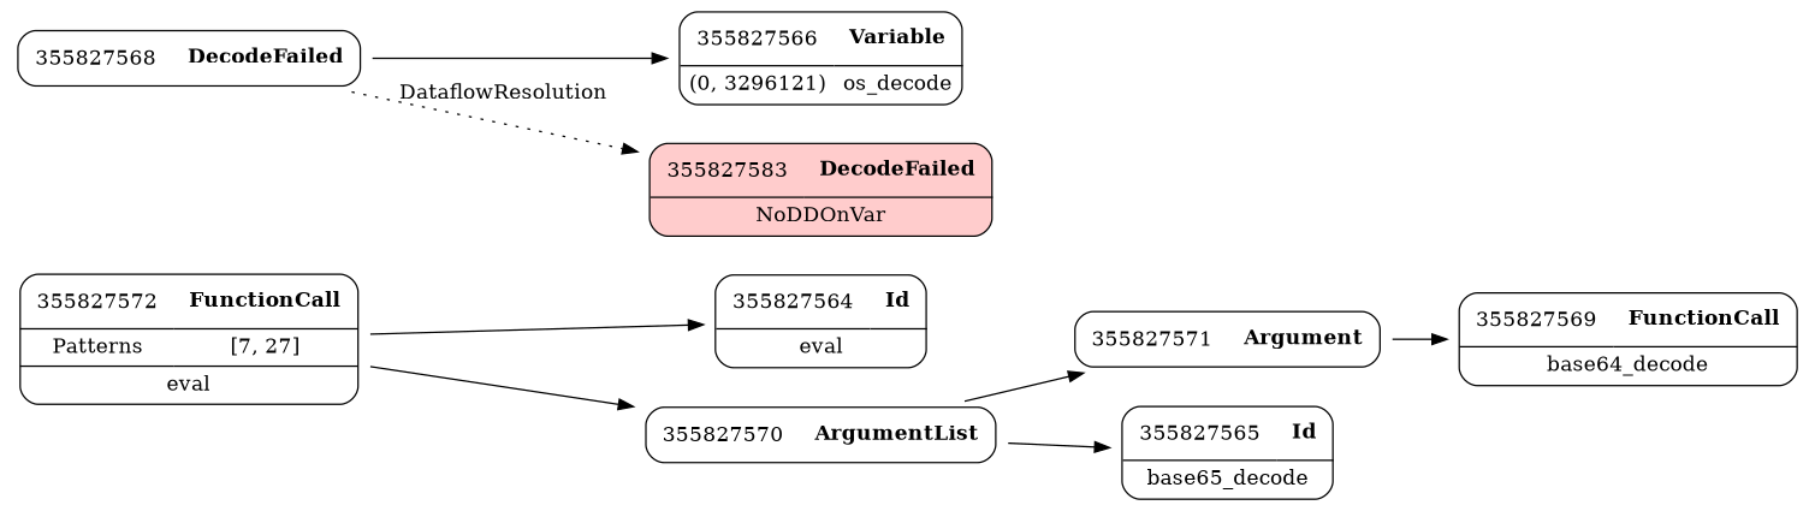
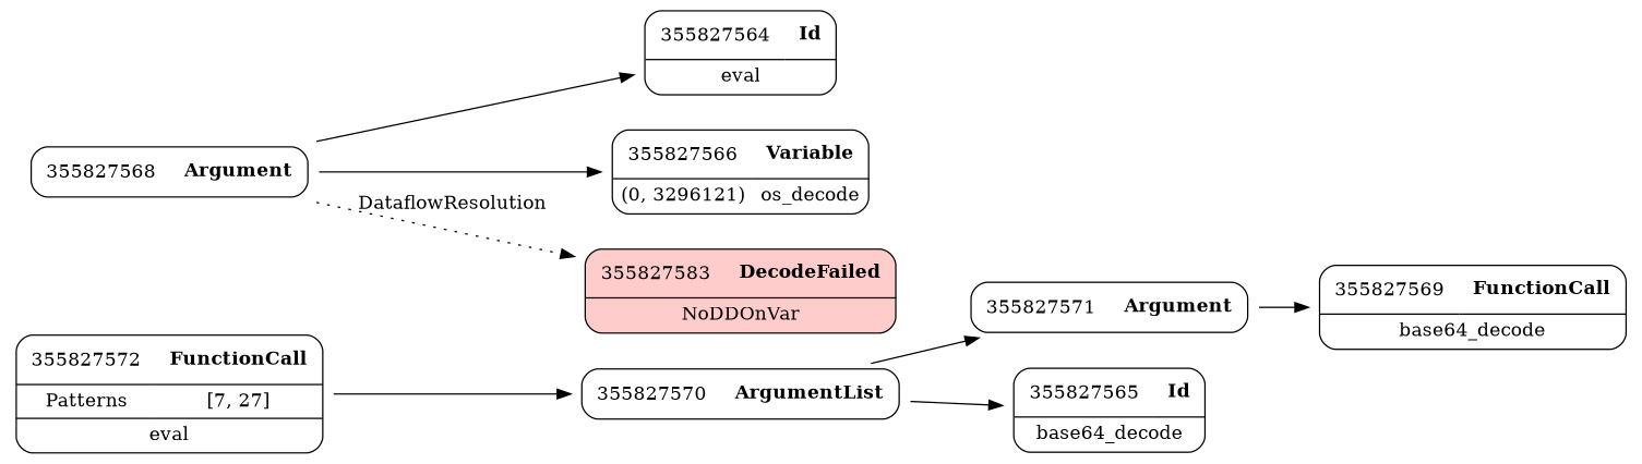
  digraph {
    rankdir=LR
    node [shape=none]
    edge [weight=2]
    n1 [label=<<TABLE border='1' cellspacing='0' cellpadding='10' style='rounded' ><TR><TD border='0'>355827572</TD><TD border='0'><B>FunctionCall</B></TD></TR><HR/><TR><TD border='0' cellpadding='5'>Patterns</TD><TD border='0' cellpadding='5'>[7, 27]</TD></TR><HR/><TR><TD border='0' cellpadding='5' colspan='2'>eval</TD></TR></TABLE>>]
    n2 [label=<<TABLE border='1' cellspacing='0' cellpadding='10' style='rounded' ><TR><TD border='0'>355827564</TD><TD border='0'><B>Id</B></TD></TR><HR/><TR><TD border='0' cellpadding='5' colspan='2'>eval</TD></TR></TABLE>>]
    n3 [label=<<TABLE border='1' cellspacing='0' cellpadding='10' style='rounded' ><TR><TD border='0'>355827570</TD><TD border='0'><B>ArgumentList</B></TD></TR></TABLE>>]
    n4 [label=<<TABLE border='1' cellspacing='0' cellpadding='10' style='rounded' ><TR><TD border='0'>355827571</TD><TD border='0'><B>Argument</B></TD></TR></TABLE>>]
-   n5 [label=<<TABLE border='1' cellspacing='0' cellpadding='10' style='rounded' ><TR><TD border='0'>355827565</TD><TD border='0'><B>Id</B></TD></TR><HR/><TR><TD border='0' cellpadding='5' colspan='2'>base65_decode</TD></TR></TABLE>>]
+   n5 [label=<<TABLE border='1' cellspacing='0' cellpadding='10' style='rounded' ><TR><TD border='0'>355827565</TD><TD border='0'><B>Id</B></TD></TR><HR/><TR><TD border='0' cellpadding='5' colspan='2'>base64_decode</TD></TR></TABLE>>]
    n6 [label=<<TABLE border='1' cellspacing='0' cellpadding='10' style='rounded' ><TR><TD border='0'>355827569</TD><TD border='0'><B>FunctionCall</B></TD></TR><HR/><TR><TD border='0' cellpadding='5' colspan='2'>base64_decode</TD></TR></TABLE>>]
-   n7 [label=<<TABLE border='1' cellspacing='0' cellpadding='10' style='rounded' ><TR><TD border='0'>355827568</TD><TD border='0'><B>DecodeFailed</B></TD></TR></TABLE>>]
+   n7 [label=<<TABLE border='1' cellspacing='0' cellpadding='10' style='rounded' ><TR><TD border='0'>355827568</TD><TD border='0'><B>Argument</B></TD></TR></TABLE>>]
    n8 [label=<<TABLE border='1' cellspacing='0' cellpadding='10' style='rounded' ><TR><TD border='0'>355827566</TD><TD border='0'><B>Variable</B></TD></TR><HR/><TR><TD border='0' cellpadding='5'>(0, 3296121)</TD><TD border='0' cellpadding='5'>os_decode</TD></TR></TABLE>>]
    n9 [label=<<TABLE border='1' cellspacing='0' cellpadding='10' style='rounded' bgcolor='#FFCCCC' ><TR><TD border='0'>355827583</TD><TD border='0'><B>DecodeFailed</B></TD></TR><HR/><TR><TD border='0' cellpadding='5' colspan='2'>NoDDOnVar</TD></TR></TABLE>>]
-   n1 -> n2
+   n7 -> n2
    n1 -> n3
    n3 -> n4
    n3 -> n5
    n4 -> n6
    n7 -> n8
    n7 -> n9 [label=DataflowResolution style=dotted weight=""]
  }
